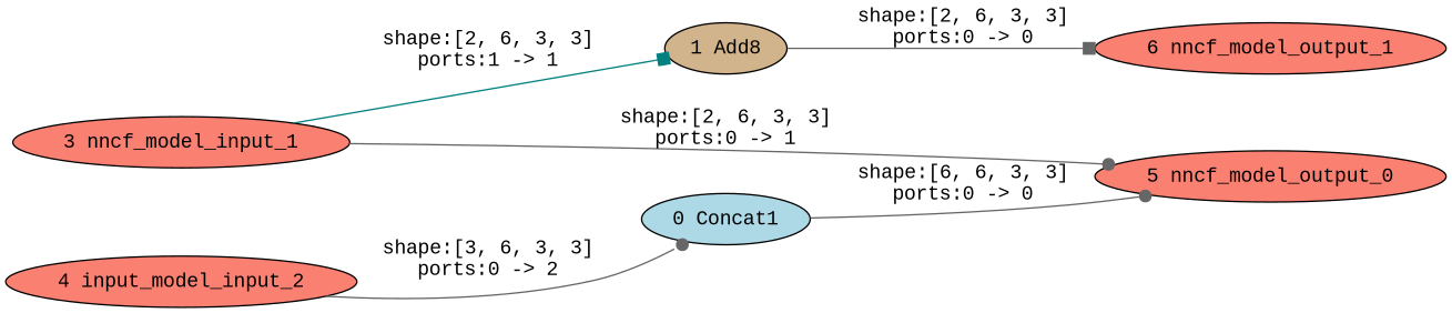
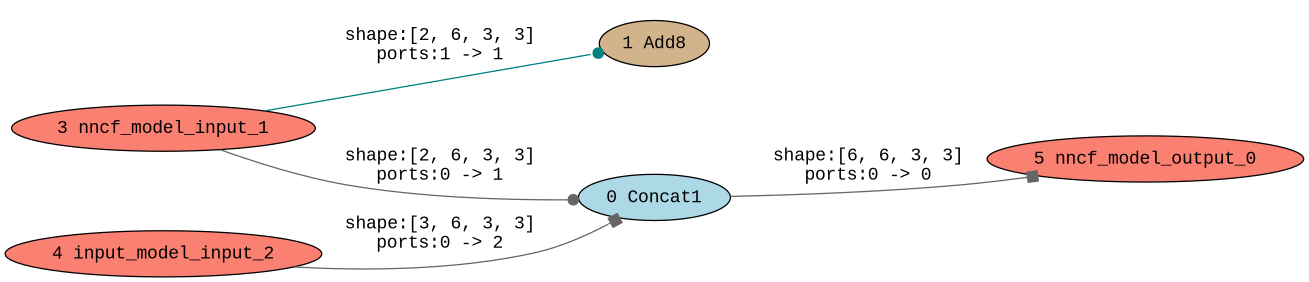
  strict digraph {
    fontname="Liberation Mono"
    rankdir=LR
    node [fillcolor=salmon fontname="Liberation Mono" style=filled type=nncf_model_output]
    edge [arrowhead=box color=gray40 fontname="Liberation Mono" style=solid]
    "0 Concat1" [fillcolor=lightblue type=Concat]
    "5 nncf_model_output_0"
    n3 [fillcolor=tan label="1 Add8" type=Add]
-   "6 nncf_model_output_1"
    "3 nncf_model_input_1" [type=nncf_model_input]
    n6 [label="4 input_model_input_2" type=nncf_model_input]
-   "0 Concat1" -> "5 nncf_model_output_0" [arrowhead=dot label="shape:[6, 6, 3, 3]\nports:0 -> 0"]
-   n3 -> "6 nncf_model_output_1" [label="shape:[2, 6, 3, 3]\nports:0 -> 0"]
-   "3 nncf_model_input_1" -> "5 nncf_model_output_0" [arrowhead=dot label="shape:[2, 6, 3, 3]\nports:0 -> 1"]
-   "3 nncf_model_input_1" -> n3 [color=teal label="shape:[2, 6, 3, 3]\nports:1 -> 1"]
-   n6 -> "0 Concat1" [arrowhead=dot label="shape:[3, 6, 3, 3]\nports:0 -> 2"]
+   "0 Concat1" -> "5 nncf_model_output_0" [label="shape:[6, 6, 3, 3]\nports:0 -> 0"]
+   "3 nncf_model_input_1" -> "0 Concat1" [arrowhead=dot label="shape:[2, 6, 3, 3]\nports:0 -> 1"]
+   "3 nncf_model_input_1" -> n3 [arrowhead=dot color=teal label="shape:[2, 6, 3, 3]\nports:1 -> 1"]
+   n6 -> "0 Concat1" [label="shape:[3, 6, 3, 3]\nports:0 -> 2"]
  }
